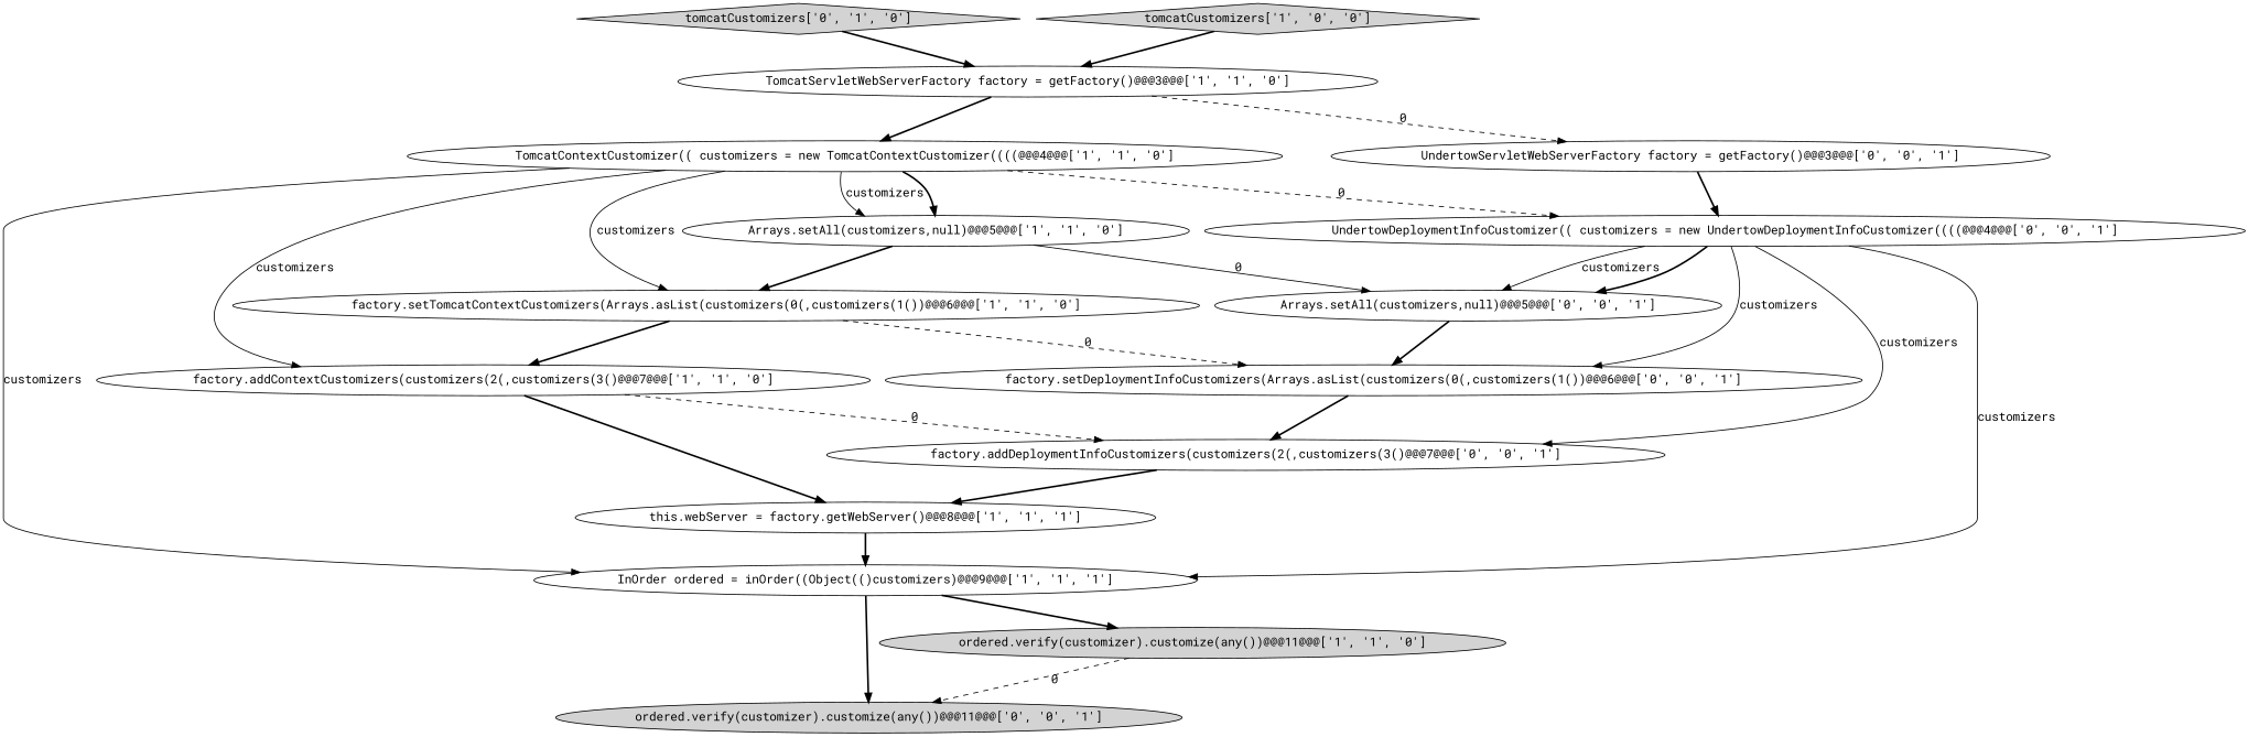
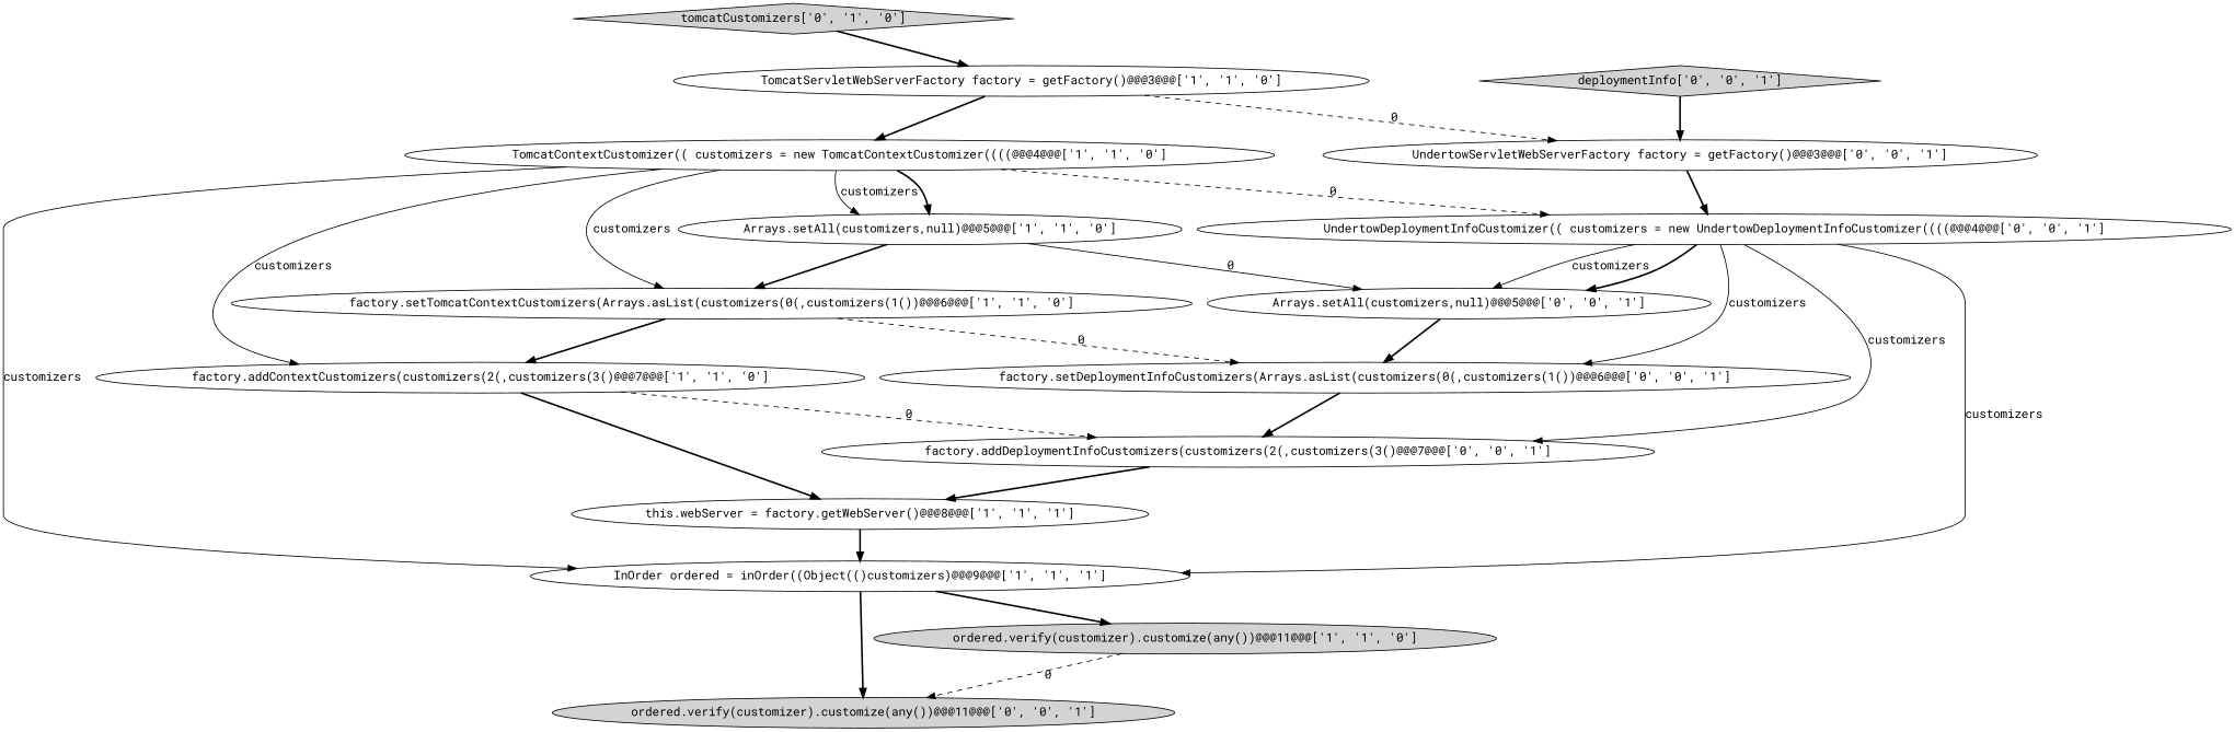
  digraph {
    fontname="Roboto Mono"
    node [fillcolor=white fontname="Roboto Mono" shape=ellipse style=filled]
    edge [fontname="Roboto Mono" style=bold]
    n1 [label="UndertowServletWebServerFactory factory = getFactory()@@@3@@@['0', '0', '1']"]
    n2 [label="UndertowDeploymentInfoCustomizer(( customizers = new UndertowDeploymentInfoCustomizer((((@@@4@@@['0', '0', '1']"]
    n3 [label="Arrays.setAll(customizers,null)@@@5@@@['0', '0', '1']"]
    n4 [label="factory.setDeploymentInfoCustomizers(Arrays.asList(customizers(0(,customizers(1())@@@6@@@['0', '0', '1']"]
    n5 [label="factory.addDeploymentInfoCustomizers(customizers(2(,customizers(3()@@@7@@@['0', '0', '1']"]
    n6 [label="InOrder ordered = inOrder((Object(()customizers)@@@9@@@['1', '1', '1']"]
    n7 [label="TomcatServletWebServerFactory factory = getFactory()@@@3@@@['1', '1', '0']"]
    n8 [label="TomcatContextCustomizer(( customizers = new TomcatContextCustomizer((((@@@4@@@['1', '1', '0']"]
    n9 [label="factory.addContextCustomizers(customizers(2(,customizers(3()@@@7@@@['1', '1', '0']"]
    n10 [label="factory.setTomcatContextCustomizers(Arrays.asList(customizers(0(,customizers(1())@@@6@@@['1', '1', '0']"]
    n11 [label="Arrays.setAll(customizers,null)@@@5@@@['1', '1', '0']"]
    n12 [label="this.webServer = factory.getWebServer()@@@8@@@['1', '1', '1']"]
    n13 [fillcolor=lightgray label="ordered.verify(customizer).customize(any())@@@11@@@['0', '0', '1']"]
    n14 [fillcolor=lightgray label="ordered.verify(customizer).customize(any())@@@11@@@['1', '1', '0']"]
+   n15 [fillcolor=lightgray label="deploymentInfo['0', '0', '1']" shape=diamond]
    n16 [fillcolor=lightgray label="tomcatCustomizers['0', '1', '0']" shape=diamond]
-   n17 [fillcolor=lightgray label="tomcatCustomizers['1', '0', '0']" shape=diamond]
    n1 -> n2
    n2 -> n3 [label=customizers style=solid]
    n2 -> n3
    n2 -> n4 [label=customizers style=solid]
    n2 -> n5 [label=customizers style=solid]
    n2 -> n6 [label=customizers style=solid]
    n3 -> n4
    n4 -> n5
    n5 -> n12
    n6 -> n13
    n6 -> n14
    n7 -> n1 [label=0 style=dashed]
    n7 -> n8
    n8 -> n2 [label=0 style=dashed]
    n8 -> n6 [label=customizers style=solid]
    n8 -> n9 [label=customizers style=solid]
    n8 -> n10 [label=customizers style=solid]
    n8 -> n11 [label=customizers style=solid]
    n8 -> n11
    n9 -> n5 [label=0 style=dashed]
    n9 -> n12
    n10 -> n4 [label=0 style=dashed]
    n10 -> n9
    n11 -> n3 [label=0 style=solid]
    n11 -> n10
    n12 -> n6
    n14 -> n13 [label=0 style=dashed]
+   n15 -> n1
    n16 -> n7
-   n17 -> n7
  }
